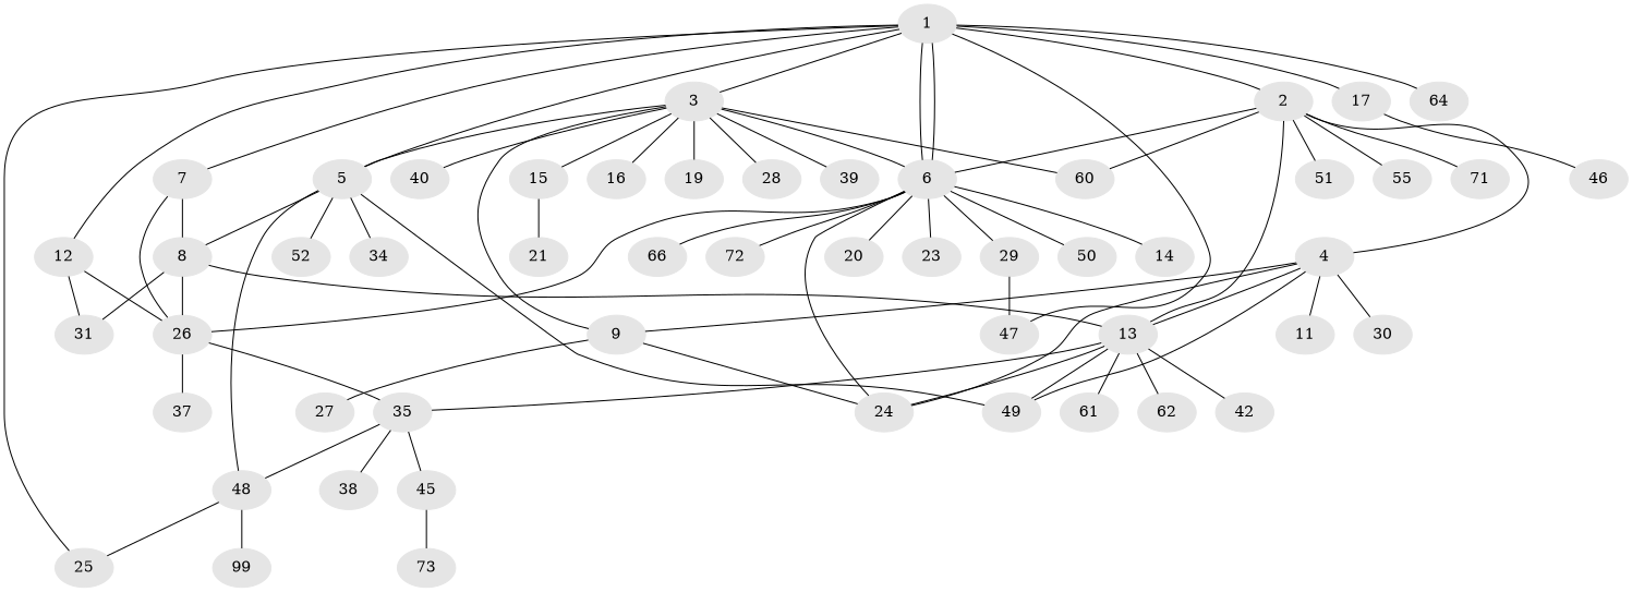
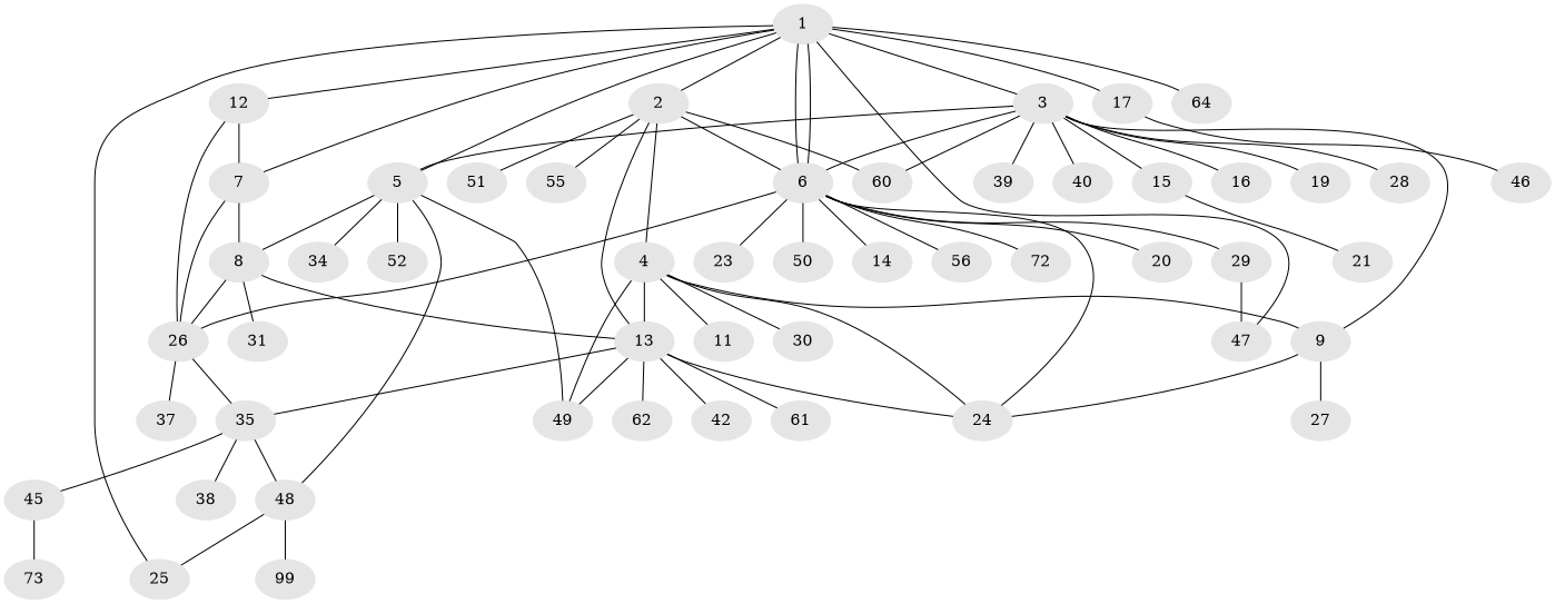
  graph {
    node [color=gray90 style=filled]
    1 [super="+25"]
    2 [super="+74"]
    3 [super="+14"]
    5 [super="+41"]
    6 [super="+44"]
    7 [super="+57"]
    12 [super="+53"]
    17
    47
    64
    n11 [label=25]
    4 [super="+10"]
    13 [super="+22"]
    51
    55
    60
-   71
    9 [super="+63"]
    15
    16
    19
    28
    39
    40
    49
    8 [super="+36"]
    34
    48 [super="+56"]
    52 [super="+67"]
    24 [super="+59"]
    20
    23
    26 [super="+33"]
    29 [super="+43"]
    50
    n36 [label=14]
-   66
+   66 [label=56]
    72
    31 [super="+32"]
    46
    11
    30
    35 [super="+58"]
    42
    61
    62
    27 [super="+68"]
    21
    n49 [label=99]
    37
    38
    45
    73
    1 -- 2
    1 -- 3
    1 -- 5
    1 -- 6
    1 -- 6
    1 -- 7
    1 -- 12
    1 -- 17
    1 -- 47
    1 -- 64
    1 -- n11
    2 -- 6
    2 -- 4
    2 -- 13
    2 -- 51
    2 -- 55
    2 -- 60
-   2 -- 71
    3 -- 5
    3 -- 6
    3 -- 60
    3 -- 9
    3 -- 15
    3 -- 16
    3 -- 19
    3 -- 28
    3 -- 39
    3 -- 40
    5 -- 49
    5 -- 8
    5 -- 34
    5 -- 48
    5 -- 52
    6 -- 24
    6 -- 20
    6 -- 23
    6 -- 26
    6 -- 29
    6 -- 50
    6 -- n36
    6 -- 66
    6 -- 72
    7 -- 8
    7 -- 26
    12 -- 26
-   12 -- 31
+   12 -- 7
    17 -- 46
    4 -- 13
    4 -- 9
    4 -- 49
    4 -- 24
    4 -- 11
    4 -- 30
    13 -- 49
    13 -- 24
    13 -- 35
    13 -- 42
    13 -- 61
    13 -- 62
    9 -- 24
    9 -- 27
    15 -- 21
    8 -- 13
    8 -- 26
    8 -- 31
    48 -- n11
    48 -- n49
    26 -- 35
    26 -- 37
    29 -- 47
    35 -- 48
    35 -- 38
    35 -- 45
    45 -- 73
  }
